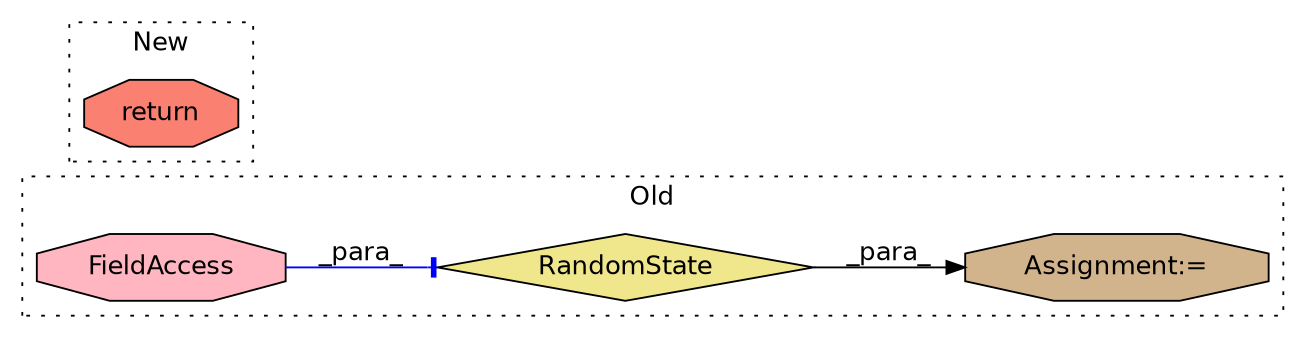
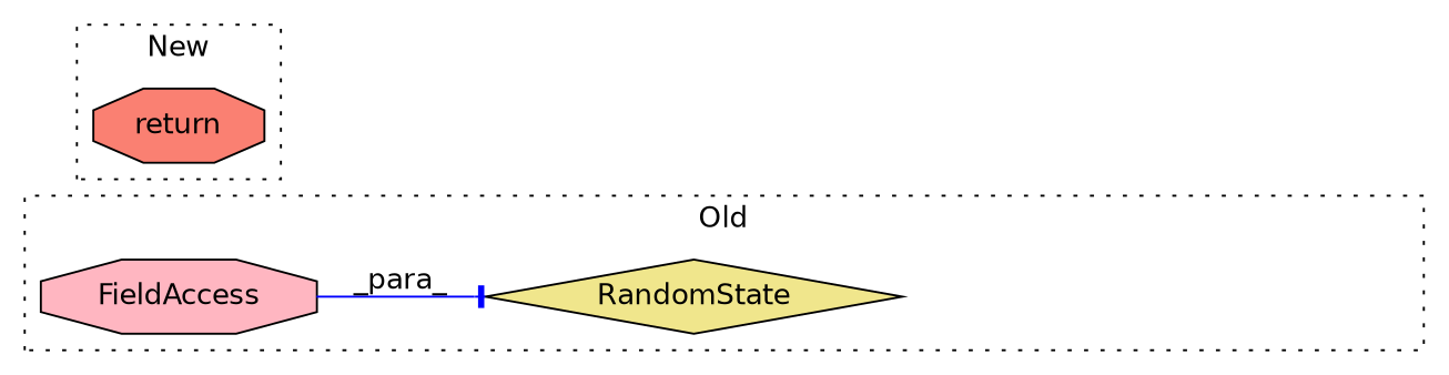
  digraph {
    fontname="DejaVu Sans"
    rankdir=LR
    node [fontname="DejaVu Sans" shape=octagon style=filled]
    edge [fontname="DejaVu Sans"]
    n1 [a=32 fillcolor=khaki l="12,1" label=RandomState s="351,367" shape=diamond]
    n2 [a=22 fillcolor=lightpink l=12 label=FieldAccess s=338]
-   n3 [a=7 fillcolor=tan l=1 label="Assignment:=" s=337]
    n4 [a=41 fillcolor=salmon l=7 label=return s=1359]
    subgraph cluster_1 {
      label=Old
      style=dotted
      n1
      n2
-     n3
    }
    subgraph cluster_2 {
      label=New
      style=dotted
      n4
    }
-   n1 -> n3 [arrowhead=normal color=black label=_para_]
    n2 -> n1 [arrowhead=tee color=blue label=_para_]
  }
